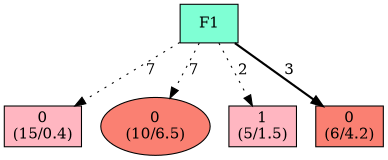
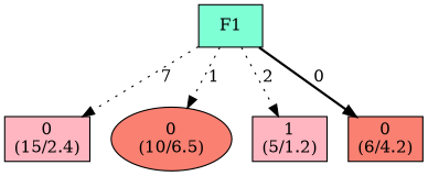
  digraph {
    node [fillcolor=lightpink shape=box style=filled]
    edge [style=dotted]
    n1 [fillcolor=aquamarine label="F1\n"]
-   n2 [label="0\n(15/0.4)"]
+   n2 [label="0\n(15/2.4)"]
    n3 [fillcolor=salmon label="0\n(10/6.5)" shape=ellipse]
-   n4 [label="1\n(5/1.5)"]
+   n4 [label="1\n(5/1.2)"]
    n5 [fillcolor=salmon label="0\n(6/4.2)"]
    n1 -> n2 [label=7]
-   n1 -> n3 [label=7]
+   n1 -> n3 [label=1]
    n1 -> n4 [label=2]
-   n1 -> n5 [label=3 style=bold]
+   n1 -> n5 [label=0 style=bold]
  }
